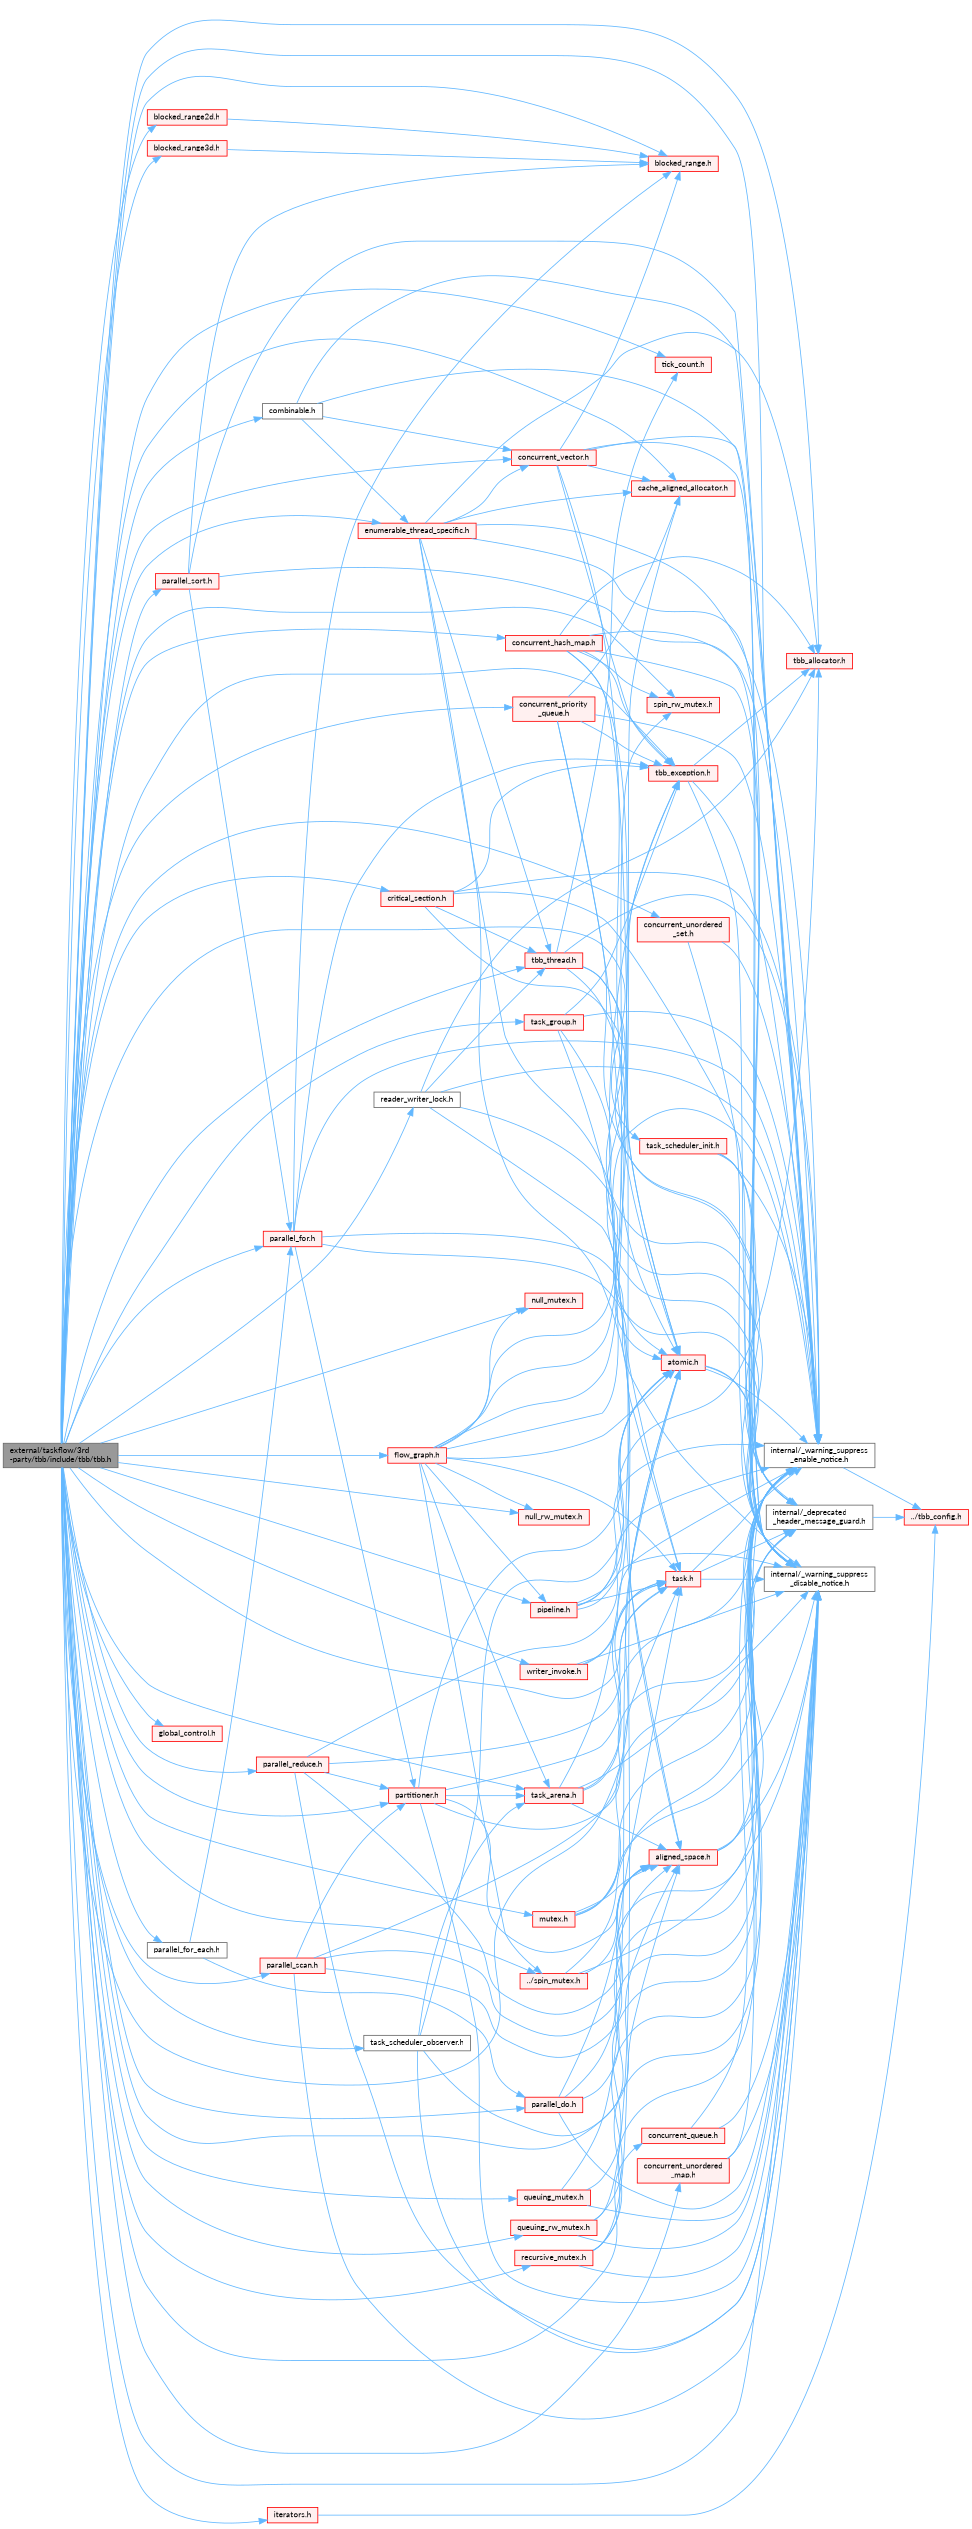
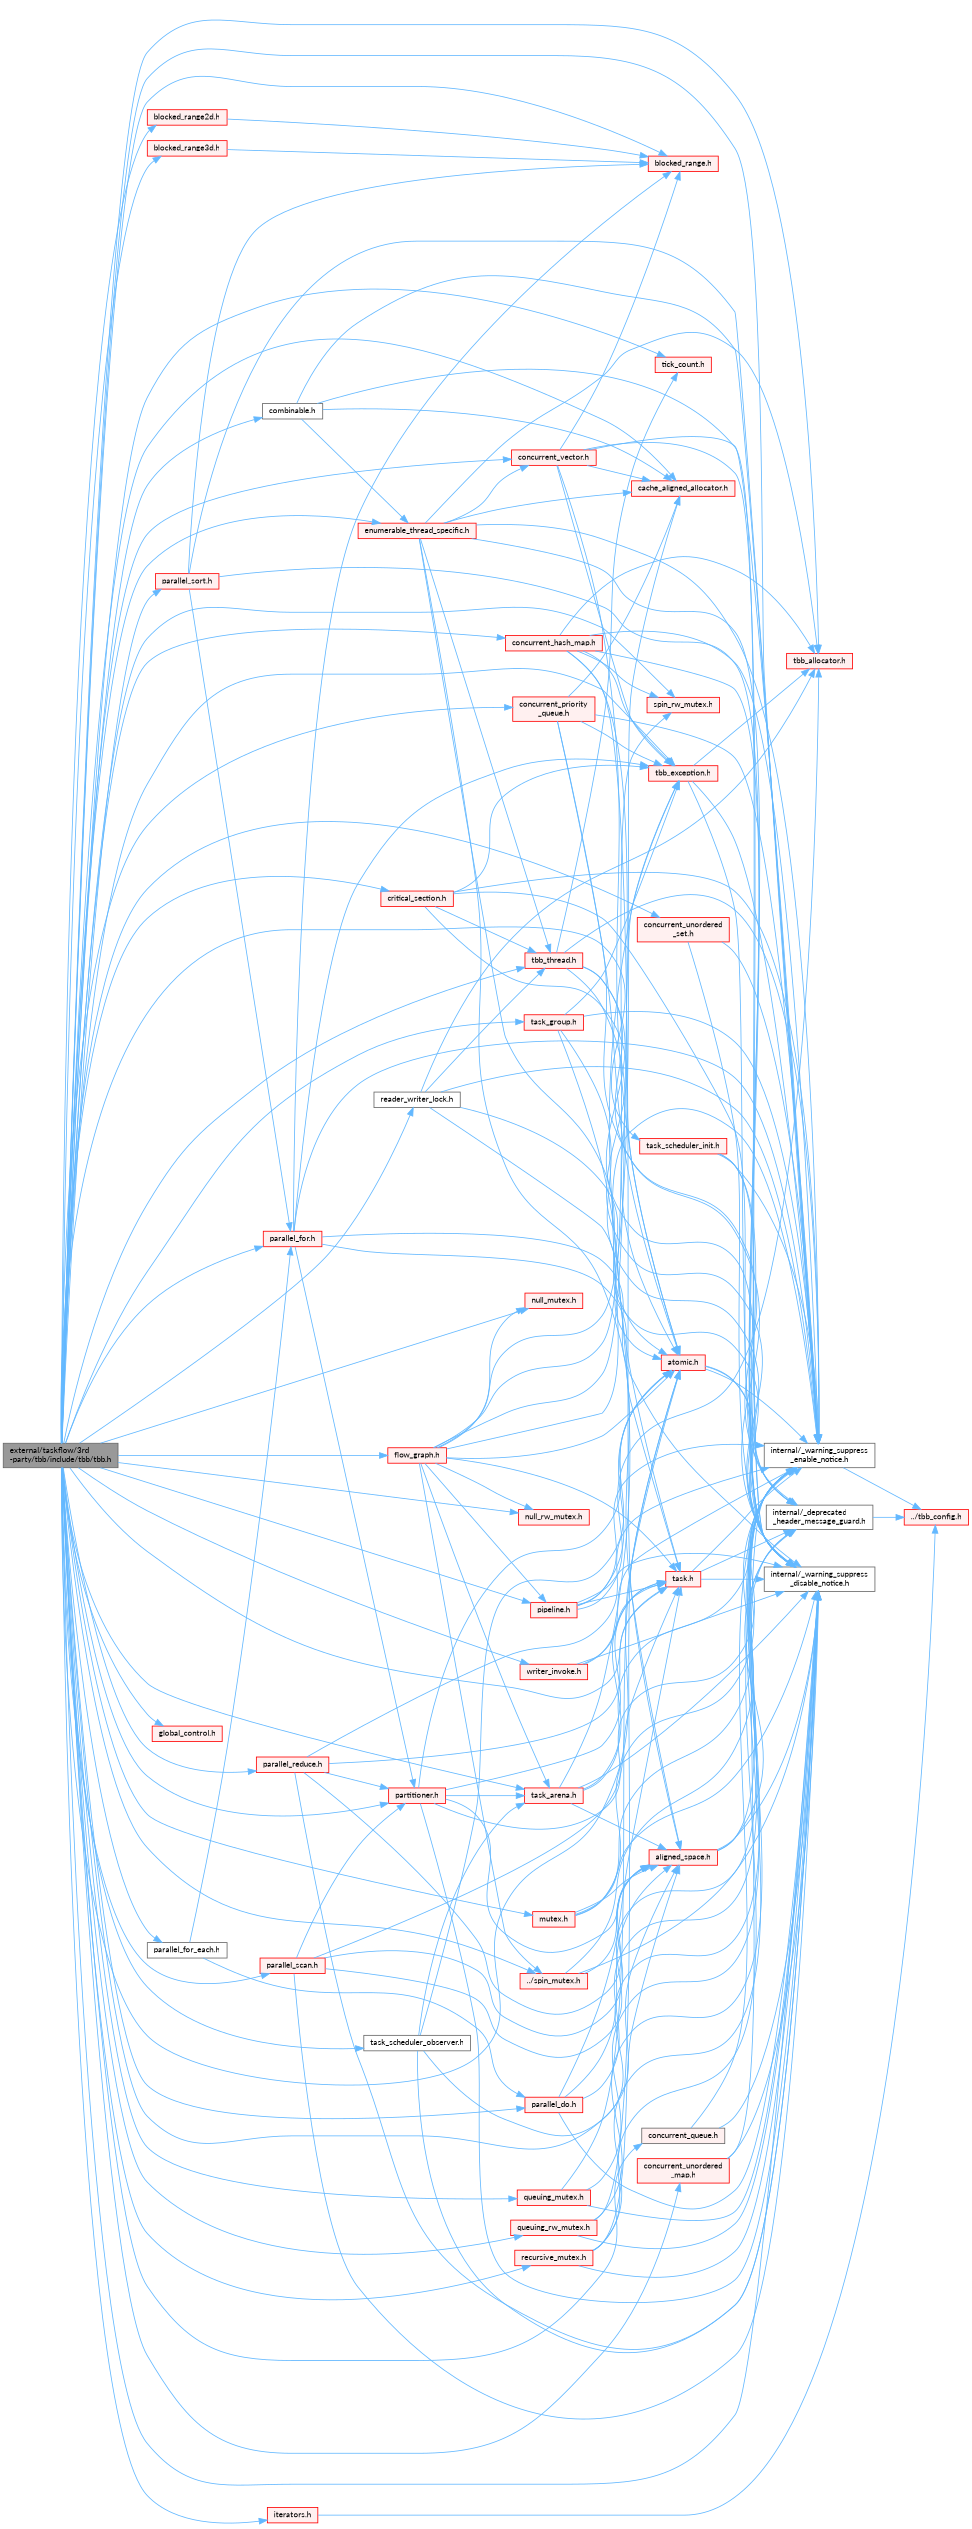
  digraph {
    fontname=Lato
    rankdir=LR
    node [color=red fillcolor="#FFF0F0" fontname=Lato fontsize=10 shape=box style=filled]
    edge [color=steelblue1 fontname=Lato fontsize=10 labelfontname=Helvetica labelfontsize=10 style=solid]
    n1 [color=gray40 fillcolor=grey60 fontcolor=black height=0.2 label="external/taskflow/3rd\l-party/tbb/include/tbb/tbb.h" width=0.4]
    n2 [color=grey40 fillcolor=white height=0.2 label="internal/_warning_suppress\l_enable_notice.h" width=0.4]
    n3 [height=0.2 label="aligned_space.h" width=0.4]
    n4 [color=grey40 fillcolor=white height=0.2 label="internal/_warning_suppress\l_disable_notice.h" width=0.4]
    n5 [height=0.2 label="atomic.h" width=0.4]
    n6 [height=0.2 label="blocked_range.h" width=0.4]
    n7 [height=0.2 label="blocked_range2d.h" width=0.4]
    n8 [height=0.2 label="blocked_range3d.h" width=0.4]
    n9 [height=0.2 label="cache_aligned_allocator.h" width=0.4]
    n10 [color=grey40 fillcolor=white height=0.2 label="combinable.h" width=0.4]
    n11 [height=0.2 label="enumerable_thread_specific.h" width=0.4]
    n12 [height=0.2 label="concurrent_vector.h" width=0.4]
    n13 [height=0.2 label="tbb_exception.h" width=0.4]
    n14 [height=0.2 label="tbb_allocator.h" width=0.4]
    n15 [height=0.2 label="tbb_thread.h" width=0.4]
    n16 [height=0.2 label="tick_count.h" width=0.4]
    n17 [height=0.2 label="concurrent_hash_map.h" width=0.4]
    n18 [height=0.2 label="spin_rw_mutex.h" width=0.4]
    n19 [height=0.2 label="concurrent_priority\l_queue.h" width=0.4]
-   n20 [height=0.2 label="concurrent_queue.h" width=0.4]
+   n20 [color=grey40 height=0.2 label="concurrent_queue.h" width=0.4]
    n21 [height=0.2 label="concurrent_unordered\l_map.h" width=0.4]
    n22 [height=0.2 label="concurrent_unordered\l_set.h" width=0.4]
    n23 [height=0.2 label="critical_section.h" width=0.4]
    n24 [height=0.2 label="flow_graph.h" width=0.4]
    n25 [height=0.2 label="../spin_mutex.h" width=0.4]
    n26 [height=0.2 label="null_mutex.h" width=0.4]
    n27 [height=0.2 label="null_rw_mutex.h" width=0.4]
    n28 [height=0.2 label="task.h" width=0.4]
    n29 [height=0.2 label="pipeline.h" width=0.4]
    n30 [height=0.2 label="task_arena.h" width=0.4]
    n31 [height=0.2 label="global_control.h" width=0.4]
    n32 [height=0.2 label="iterators.h" width=0.4]
    n33 [height=0.2 label="mutex.h" width=0.4]
    n34 [height=0.2 label="parallel_do.h" width=0.4]
    n35 [height=0.2 label="parallel_for.h" width=0.4]
    n36 [height=0.2 label="partitioner.h" width=0.4]
    n37 [color=grey40 fillcolor=white height=0.2 label="parallel_for_each.h" width=0.4]
    n38 [height=0.2 label="writer_invoke.h" width=0.4]
    n39 [height=0.2 label="parallel_reduce.h" width=0.4]
    n40 [height=0.2 label="parallel_scan.h" width=0.4]
    n41 [height=0.2 label="parallel_sort.h" width=0.4]
    n42 [height=0.2 label="queuing_mutex.h" width=0.4]
    n43 [height=0.2 label="queuing_rw_mutex.h" width=0.4]
    n44 [color=grey40 fillcolor=white height=0.2 label="reader_writer_lock.h" width=0.4]
    n45 [height=0.2 label="recursive_mutex.h" width=0.4]
    n46 [height=0.2 label="task_group.h" width=0.4]
    n47 [height=0.2 label="task_scheduler_init.h" width=0.4]
    n48 [color=grey40 fillcolor=white height=0.2 label="task_scheduler_observer.h" width=0.4]
    n49 [height=0.2 label="../tbb_config.h" width=0.4]
    n50 [color=grey40 fillcolor=white height=0.2 label="internal/_deprecated\l_header_message_guard.h" width=0.4]
    n1 -> n2
    n1 -> n3
    n1 -> n4
    n1 -> n5
    n1 -> n6
    n1 -> n7
    n1 -> n8
    n1 -> n9
    n1 -> n10
    n1 -> n11
    n1 -> n12
    n1 -> n13
    n1 -> n14
    n1 -> n15
    n1 -> n16
    n1 -> n17
    n1 -> n18
    n1 -> n19
    n1 -> n20
    n1 -> n21
    n1 -> n22
    n1 -> n23
    n1 -> n24
    n1 -> n25
    n1 -> n26
    n1 -> n27
    n1 -> n28
    n1 -> n29
    n1 -> n30
    n1 -> n31
    n1 -> n32
    n1 -> n33
    n1 -> n34
    n1 -> n35
    n1 -> n36
    n1 -> n37
    n1 -> n38
    n1 -> n39
    n1 -> n40
    n1 -> n41
    n1 -> n42
    n1 -> n43
    n1 -> n44
    n1 -> n45
    n1 -> n46
    n1 -> n47
    n1 -> n48
    n2 -> n49
    n3 -> n2
    n3 -> n4
    n3 -> n50
    n5 -> n2
    n5 -> n4
    n5 -> n50
    n7 -> n6
    n8 -> n6
    n10 -> n2
    n10 -> n4
-   n10 -> n12
+   n10 -> n9
    n10 -> n11
    n11 -> n2
    n11 -> n3
    n11 -> n4
    n11 -> n5
    n11 -> n9
    n11 -> n12
    n11 -> n14
    n11 -> n15
    n12 -> n2
    n12 -> n4
    n12 -> n5
    n12 -> n6
    n12 -> n9
    n12 -> n13
    n13 -> n2
    n13 -> n4
    n13 -> n14
    n15 -> n2
    n15 -> n4
    n15 -> n5
    n15 -> n16
    n15 -> n50
    n17 -> n2
    n17 -> n3
    n17 -> n4
    n17 -> n5
    n17 -> n13
    n17 -> n14
    n17 -> n18
    n19 -> n2
    n19 -> n4
    n19 -> n5
    n19 -> n9
    n19 -> n13
    n20 -> n2
    n20 -> n4
    n21 -> n2
    n21 -> n4
    n22 -> n2
    n22 -> n4
    n23 -> n2
    n23 -> n4
    n23 -> n13
    n23 -> n15
    n23 -> n50
    n24 -> n2
    n24 -> n5
    n24 -> n9
    n24 -> n13
    n24 -> n18
    n24 -> n25
    n24 -> n26
    n24 -> n27
    n24 -> n28
    n24 -> n29
    n24 -> n30
    n25 -> n2
    n25 -> n3
    n25 -> n4
    n28 -> n2
    n28 -> n4
    n28 -> n50
    n29 -> n2
    n29 -> n4
    n29 -> n5
    n29 -> n14
    n29 -> n28
    n30 -> n2
    n30 -> n3
    n30 -> n4
    n30 -> n13
    n30 -> n28
    n32 -> n49
    n33 -> n2
    n33 -> n3
    n33 -> n4
    n33 -> n50
    n34 -> n2
    n34 -> n3
    n34 -> n4
    n34 -> n28
    n35 -> n2
    n35 -> n4
    n35 -> n6
    n35 -> n13
    n35 -> n28
    n35 -> n36
    n36 -> n2
    n36 -> n3
    n36 -> n4
    n36 -> n5
    n36 -> n28
    n36 -> n30
    n37 -> n34
    n37 -> n35
    n38 -> n2
    n38 -> n4
    n38 -> n28
    n39 -> n2
    n39 -> n3
    n39 -> n4
    n39 -> n28
    n39 -> n36
    n40 -> n2
    n40 -> n3
    n40 -> n4
    n40 -> n28
    n40 -> n36
    n41 -> n2
    n41 -> n4
    n41 -> n6
    n41 -> n35
    n42 -> n2
    n42 -> n4
    n42 -> n5
    n43 -> n2
    n43 -> n4
    n43 -> n5
    n44 -> n2
    n44 -> n4
    n44 -> n5
    n44 -> n14
    n44 -> n15
    n45 -> n2
    n45 -> n3
    n45 -> n4
    n45 -> n50
    n46 -> n2
    n46 -> n4
    n46 -> n13
    n46 -> n28
    n47 -> n2
    n47 -> n4
    n47 -> n50
    n48 -> n2
    n48 -> n4
    n48 -> n5
    n48 -> n30
    n50 -> n49
  }
